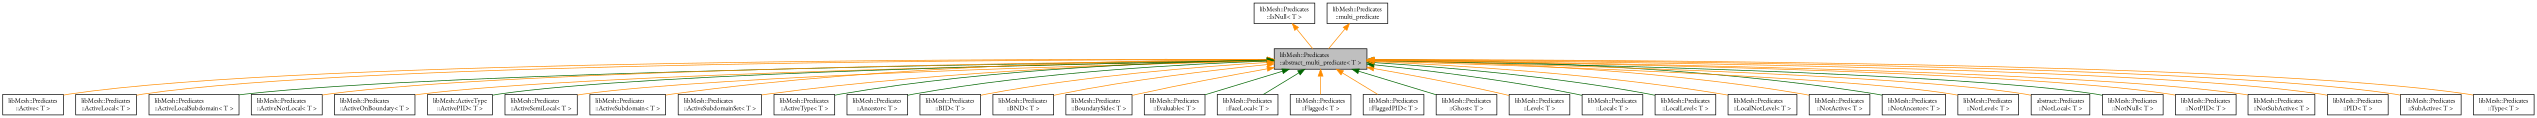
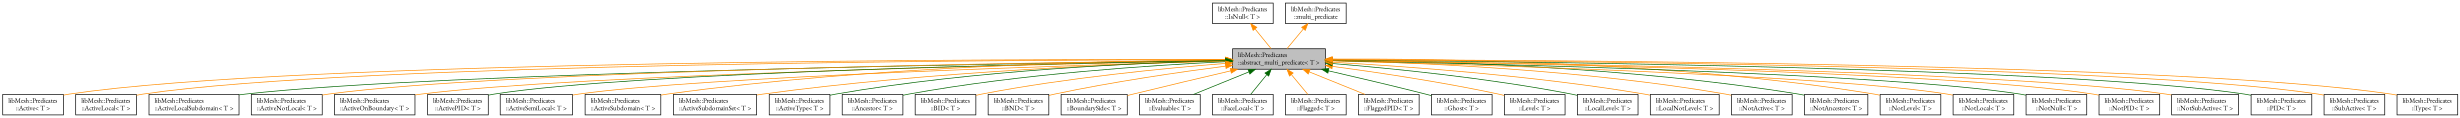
  digraph {
    fontname="EB Garamond"
    rankdir=TB
    node [color=black fillcolor=white fontname="EB Garamond" fontsize=10 shape=record style=filled]
    edge [color=darkorange dir=back fontname="EB Garamond" fontsize=10 labelfontname=Helvetica labelfontsize=10 style=solid]
    n1 [fillcolor=grey75 fontcolor=black height=0.2 label="libMesh::Predicates\l::abstract_multi_predicate\< T \>" width=0.4]
    n2 [height=0.2 label="libMesh::Predicates\l::Active\< T \>" width=0.4]
    n3 [height=0.2 label="libMesh::Predicates\l::ActiveLocal\< T \>" width=0.4]
    n4 [height=0.2 label="libMesh::Predicates\l::ActiveLocalSubdomain\< T \>" width=0.4]
    n5 [height=0.2 label="libMesh::Predicates\l::ActiveNotLocal\< T \>" width=0.4]
    n6 [height=0.2 label="libMesh::Predicates\l::ActiveOnBoundary\< T \>" width=0.4]
-   n7 [height=0.2 label="libMesh::ActiveType\l::ActivePID\< T \>" width=0.4]
+   n7 [height=0.2 label="libMesh::Predicates\l::ActivePID\< T \>" width=0.4]
    n8 [height=0.2 label="libMesh::Predicates\l::ActiveSemiLocal\< T \>" width=0.4]
    n9 [height=0.2 label="libMesh::Predicates\l::ActiveSubdomain\< T \>" width=0.4]
    n10 [height=0.2 label="libMesh::Predicates\l::ActiveSubdomainSet\< T \>" width=0.4]
    n11 [height=0.2 label="libMesh::Predicates\l::ActiveType\< T \>" width=0.4]
    n12 [height=0.2 label="libMesh::Predicates\l::Ancestor\< T \>" width=0.4]
    n13 [height=0.2 label="libMesh::Predicates\l::BID\< T \>" width=0.4]
    n14 [height=0.2 label="libMesh::Predicates\l::BND\< T \>" width=0.4]
    n15 [height=0.2 label="libMesh::Predicates\l::BoundarySide\< T \>" width=0.4]
    n16 [height=0.2 label="libMesh::Predicates\l::Evaluable\< T \>" width=0.4]
    n17 [height=0.2 label="libMesh::Predicates\l::FaceLocal\< T \>" width=0.4]
    n18 [height=0.2 label="libMesh::Predicates\l::Flagged\< T \>" width=0.4]
    n19 [height=0.2 label="libMesh::Predicates\l::FlaggedPID\< T \>" width=0.4]
    n20 [height=0.2 label="libMesh::Predicates\l::Ghost\< T \>" width=0.4]
    n21 [height=0.2 label="libMesh::Predicates\l::Level\< T \>" width=0.4]
-   n22 [height=0.2 label="libMesh::Predicates\l::Local\< T \>" width=0.4]
    n23 [height=0.2 label="libMesh::Predicates\l::LocalLevel\< T \>" width=0.4]
    n24 [height=0.2 label="libMesh::Predicates\l::LocalNotLevel\< T \>" width=0.4]
    n25 [height=0.2 label="libMesh::Predicates\l::NotActive\< T \>" width=0.4]
    n26 [height=0.2 label="libMesh::Predicates\l::NotAncestor\< T \>" width=0.4]
    n27 [height=0.2 label="libMesh::Predicates\l::NotLevel\< T \>" width=0.4]
-   n28 [height=0.2 label="abstract::Predicates\l::NotLocal\< T \>" width=0.4]
+   n28 [height=0.2 label="libMesh::Predicates\l::NotLocal\< T \>" width=0.4]
    n29 [height=0.2 label="libMesh::Predicates\l::NotNull\< T \>" width=0.4]
    n30 [height=0.2 label="libMesh::Predicates\l::NotPID\< T \>" width=0.4]
    n31 [height=0.2 label="libMesh::Predicates\l::NotSubActive\< T \>" width=0.4]
    n32 [height=0.2 label="libMesh::Predicates\l::PID\< T \>" width=0.4]
    n33 [height=0.2 label="libMesh::Predicates\l::SubActive\< T \>" width=0.4]
    n34 [height=0.2 label="libMesh::Predicates\l::Type\< T \>" width=0.4]
    n35 [height=0.2 label="libMesh::Predicates\l::IsNull\< T \>" width=0.4]
    n36 [height=0.2 label="libMesh::Predicates\l::multi_predicate" width=0.4]
    n1 -> n2
    n1 -> n3
    n1 -> n4 [color=darkgreen]
    n1 -> n5
    n1 -> n6
    n1 -> n7 [color=darkgreen]
    n1 -> n8
    n1 -> n9
    n1 -> n10
    n1 -> n11 [color=darkgreen]
    n1 -> n12 [color=darkgreen]
    n1 -> n13
    n1 -> n14
    n1 -> n15
    n1 -> n16 [color=darkgreen]
    n1 -> n17 [color=darkgreen]
    n1 -> n18
    n1 -> n19
    n1 -> n20 [color=darkgreen]
    n1 -> n21
-   n1 -> n22 [color=darkgreen]
    n1 -> n23 [color=darkgreen]
    n1 -> n24
    n1 -> n25
    n1 -> n26 [color=darkgreen]
    n1 -> n27
    n1 -> n28
    n1 -> n29 [color=darkgreen]
    n1 -> n30
    n1 -> n31
-   n1 -> n32
+   n1 -> n32 [color=darkgreen]
    n1 -> n33
    n1 -> n34
    n35 -> n1
    n36 -> n1
  }
